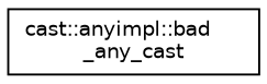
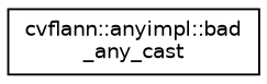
  digraph {
    rankdir=LR
-   n1 [color=black fillcolor=white fontname=Helvetica fontsize=10 height=0.2 label="cast::anyimpl::bad\l_any_cast" shape=record style=filled width=0.4]
+   n1 [color=black fillcolor=white fontname=Helvetica fontsize=10 height=0.2 label="cvflann::anyimpl::bad\l_any_cast" shape=record style=filled width=0.4]
  }
